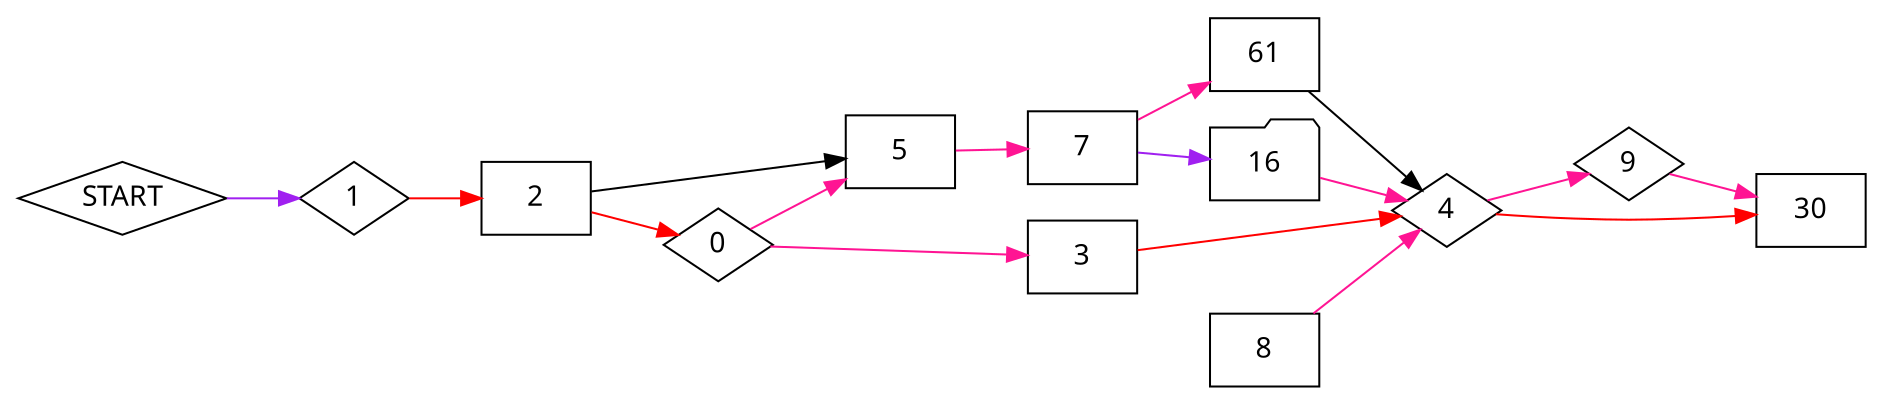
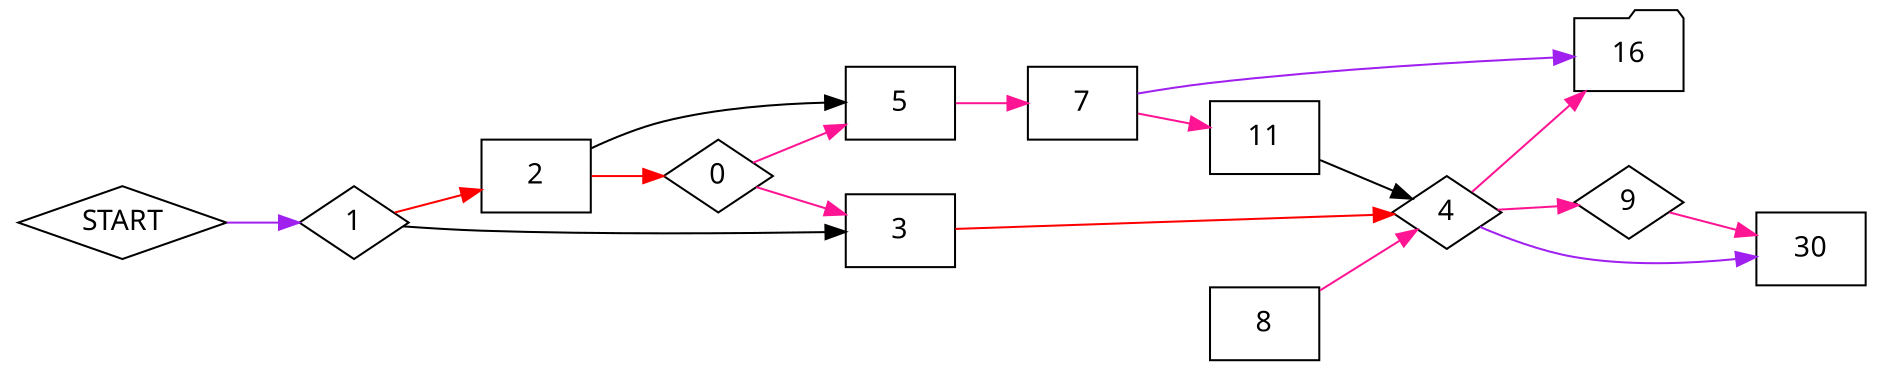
  digraph {
    fontname="Noto Sans"
    rankdir=LR
    node [fontname="Noto Sans" shape=box]
    edge [color=deeppink fontname="Noto Sans"]
    n1 [label=START shape=diamond]
    1 [shape=diamond]
    2
    3
    5
    n6 [label=0 shape=diamond]
    4 [shape=diamond]
    7
    9 [shape=diamond]
    n10 [label=30]
-   11 [label=61]
+   11
    n12 [label=16 shape=folder]
    8
    n1 -> 1 [color=purple]
    1 -> 2 [color=red]
+   1 -> 3 [color=black]
    2 -> 5 [color=black]
    2 -> n6 [color=red]
    3 -> 4 [color=red]
    5 -> 7
    n6 -> 3
    n6 -> 5
    4 -> 9
-   4 -> n10 [color=red]
+   4 -> n10 [color=purple]
    7 -> 11
    7 -> n12 [color=purple]
    9 -> n10
    11 -> 4 [color=black]
-   n12 -> 4
+   4 -> n12
    8 -> 4
  }
